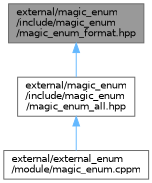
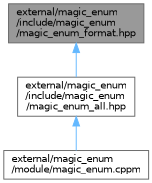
  digraph {
    fontname="DejaVu Sans"
    node [color=grey40 fillcolor=white fontname="DejaVu Sans" fontsize=10 shape=box style=filled]
    edge [color=steelblue1 dir=back fontname="DejaVu Sans" fontsize=10 labelfontname=Helvetica labelfontsize=10 style=solid]
    n1 [color=gray40 fillcolor=grey60 fontcolor=black height=0.2 label="external/magic_enum\l/include/magic_enum\l/magic_enum_format.hpp" width=0.4]
    n2 [height=0.2 label="external/magic_enum\l/include/magic_enum\l/magic_enum_all.hpp" width=0.4]
-   n3 [height=0.2 label="external/external_enum\l/module/magic_enum.cppm" width=0.4]
+   n3 [height=0.2 label="external/magic_enum\l/module/magic_enum.cppm" width=0.4]
    n1 -> n2
    n2 -> n3
  }
